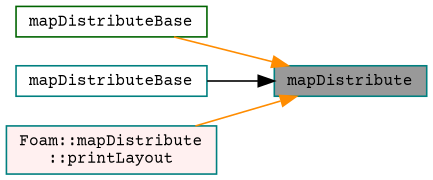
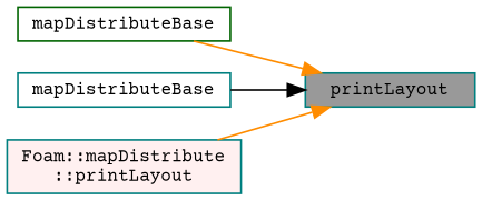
  digraph {
    rankdir=RL
    fontname="Courier Prime"
    node [color=teal fillcolor=white fontname="Courier Prime" fontsize=10 shape=box style=filled]
    edge [color=darkorange dir=back fontname="Courier Prime" fontsize=10 labelfontname=Helvetica labelfontsize=10 style=solid]
-   n1 [fillcolor=grey60 fontcolor=black height=0.2 label=mapDistribute width=0.4]
+   n1 [fillcolor=grey60 fontcolor=black height=0.2 label=printLayout width=0.4]
    n2 [color=darkgreen height=0.2 label=mapDistributeBase width=0.4]
    n3 [height=0.2 label=mapDistributeBase width=0.4]
    n4 [fillcolor="#FFF0F0" height=0.2 label="Foam::mapDistribute\l::printLayout" width=0.4]
    n1 -> n2
    n1 -> n3 [color=black]
    n1 -> n4
  }
